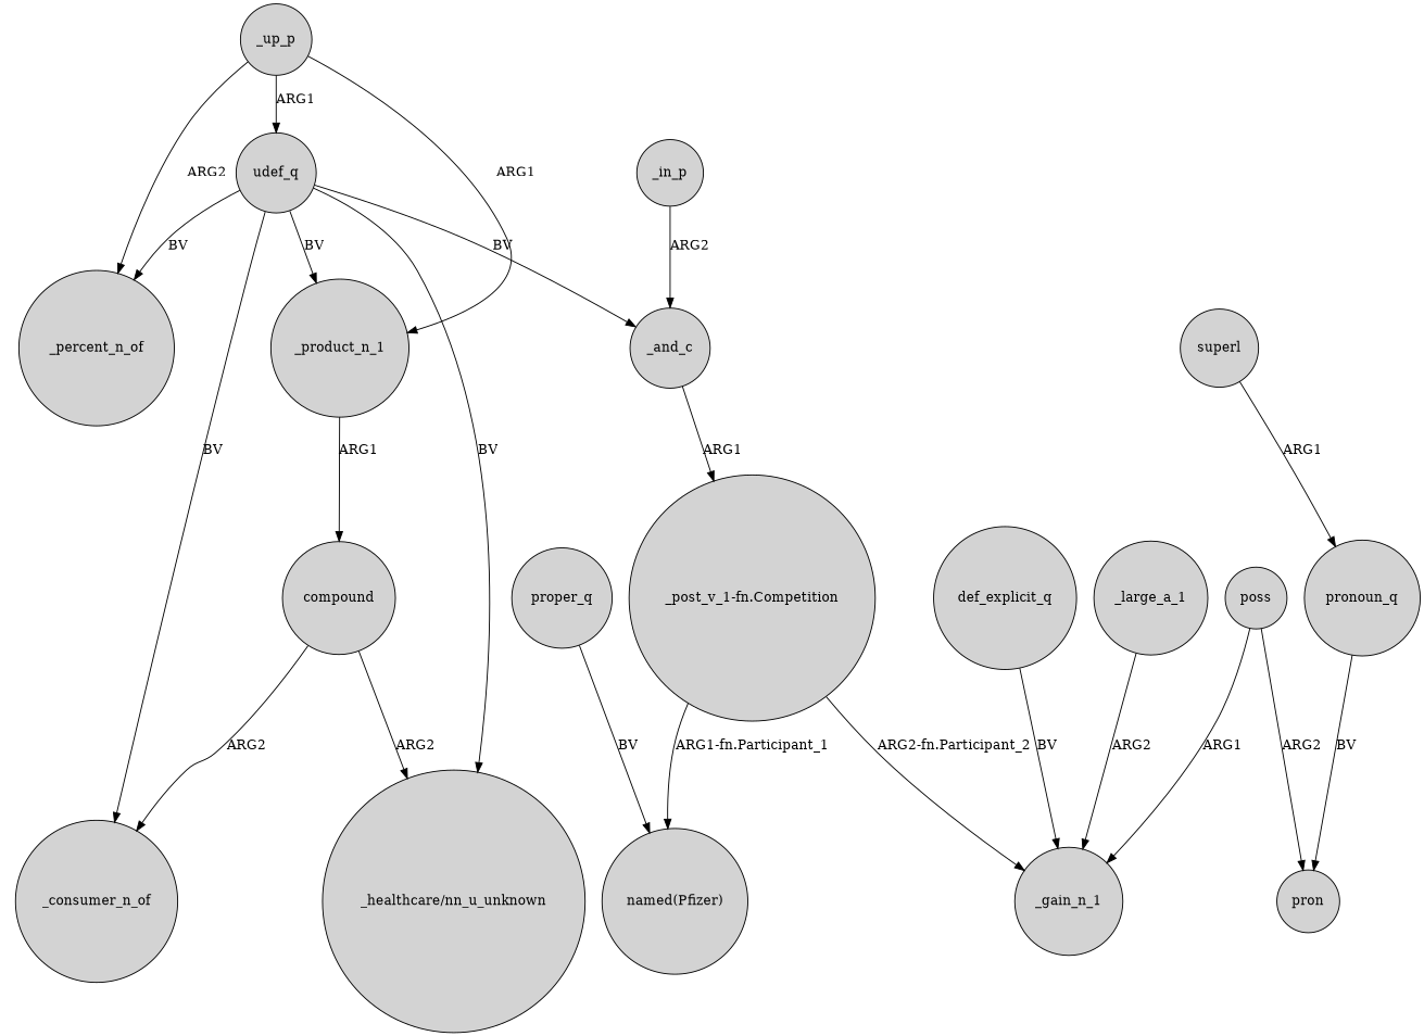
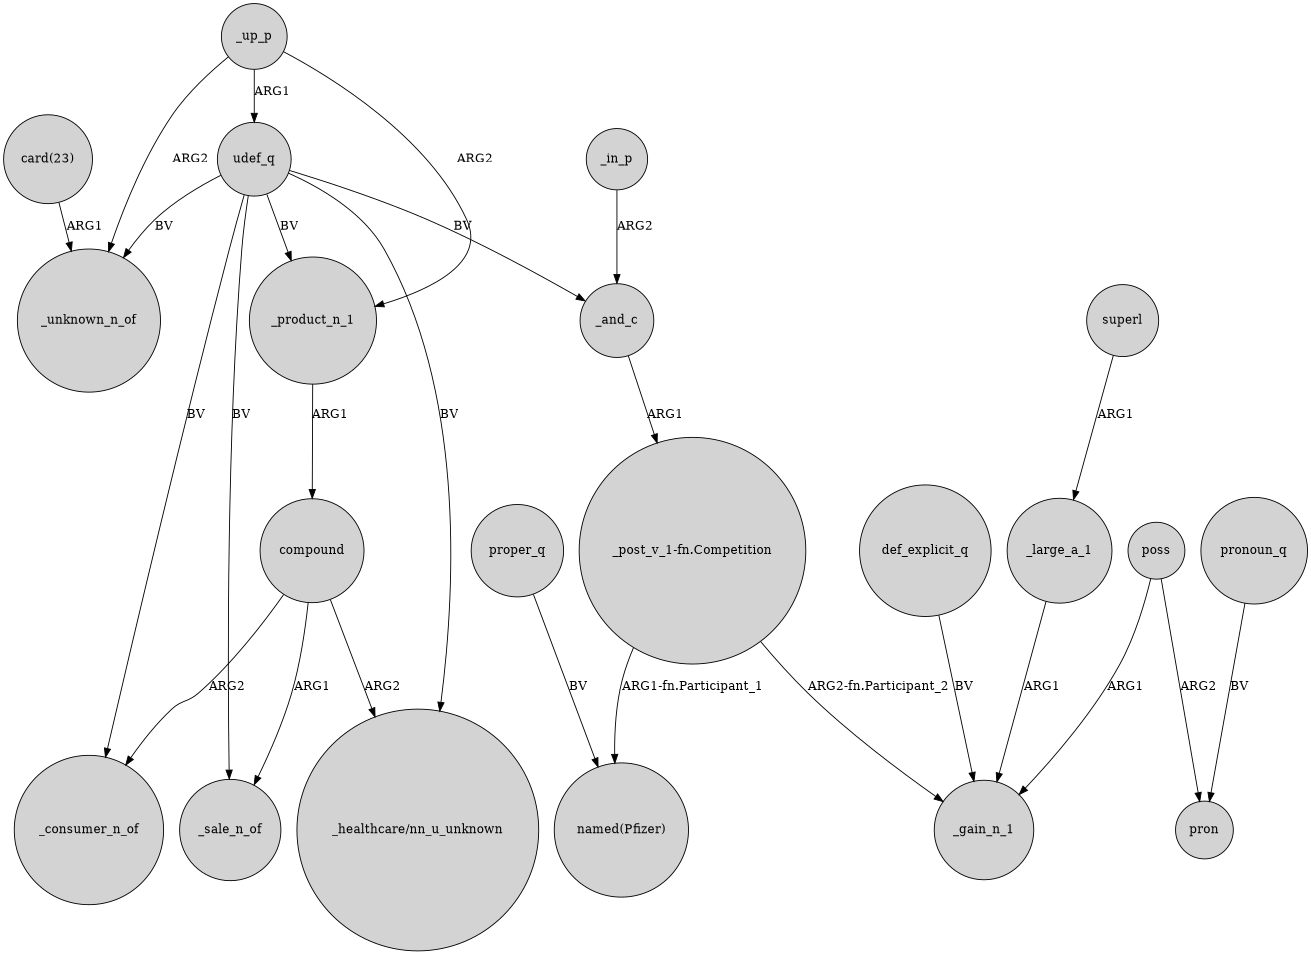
  digraph {
    node [shape=circle style=filled]
    _up_p
-   _percent_n_of
+   _percent_n_of [label=_unknown_n_of]
    _product_n_1
    udef_q
    compound
    proper_q
    "named(Pfizer)"
    _in_p
    _and_c
    "_post_v_1-fn.Competition"
    _gain_n_1
+   _sale_n_of
    "_healthcare/nn_u_unknown"
    _consumer_n_of
    poss
    pron
+   "card(23)"
    def_explicit_q
    pronoun_q
    _large_a_1
    superl
    _up_p -> _percent_n_of [label=ARG2]
-   _up_p -> _product_n_1 [label=ARG1]
+   _up_p -> _product_n_1 [label=ARG2]
    _up_p -> udef_q [label=ARG1]
    _product_n_1 -> compound [label=ARG1]
    udef_q -> _percent_n_of [label=BV]
    udef_q -> _product_n_1 [label=BV]
    udef_q -> _and_c [label=BV]
+   udef_q -> _sale_n_of [label=BV]
    udef_q -> "_healthcare/nn_u_unknown" [label=BV]
    udef_q -> _consumer_n_of [label=BV]
+   compound -> _sale_n_of [label=ARG1]
    compound -> "_healthcare/nn_u_unknown" [label=ARG2]
    compound -> _consumer_n_of [label=ARG2]
    proper_q -> "named(Pfizer)" [label=BV]
    _in_p -> _and_c [label=ARG2]
    _and_c -> "_post_v_1-fn.Competition" [label=ARG1]
    "_post_v_1-fn.Competition" -> "named(Pfizer)" [label="ARG1-fn.Participant_1"]
    "_post_v_1-fn.Competition" -> _gain_n_1 [label="ARG2-fn.Participant_2"]
    poss -> _gain_n_1 [label=ARG1]
    poss -> pron [label=ARG2]
+   "card(23)" -> _percent_n_of [label=ARG1]
    def_explicit_q -> _gain_n_1 [label=BV]
    pronoun_q -> pron [label=BV]
-   _large_a_1 -> _gain_n_1 [label=ARG2]
-   superl -> pronoun_q [label=ARG1]
+   _large_a_1 -> _gain_n_1 [label=ARG1]
+   superl -> _large_a_1 [label=ARG1]
  }
